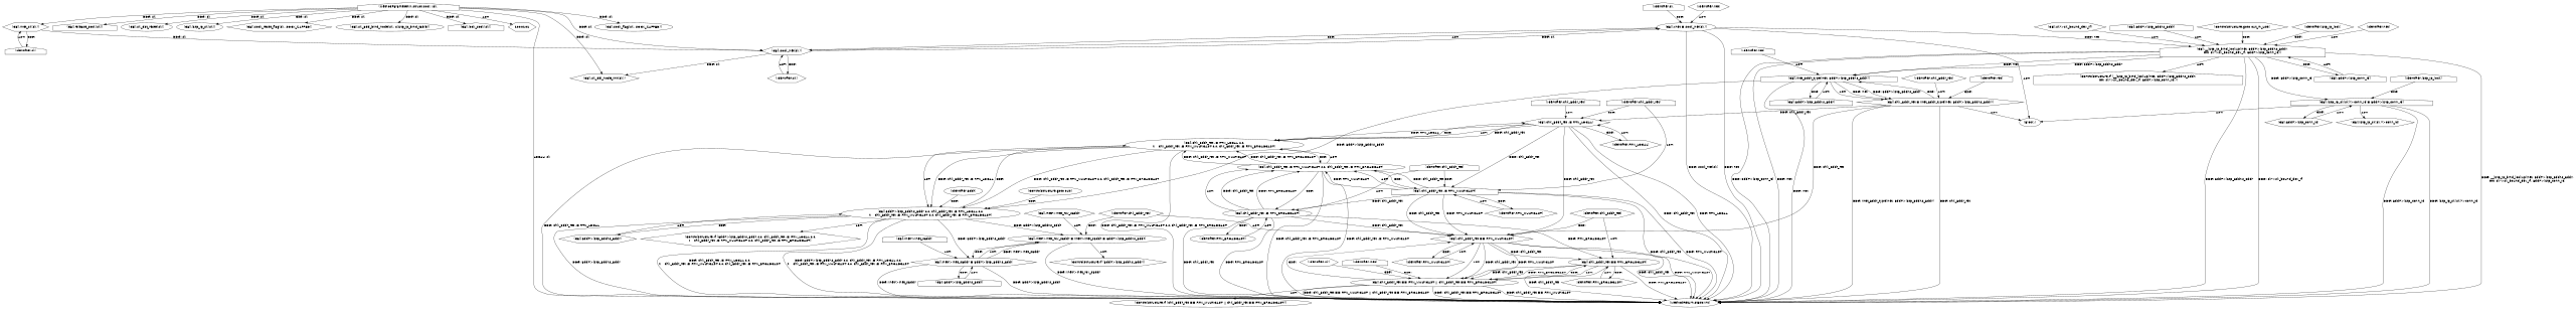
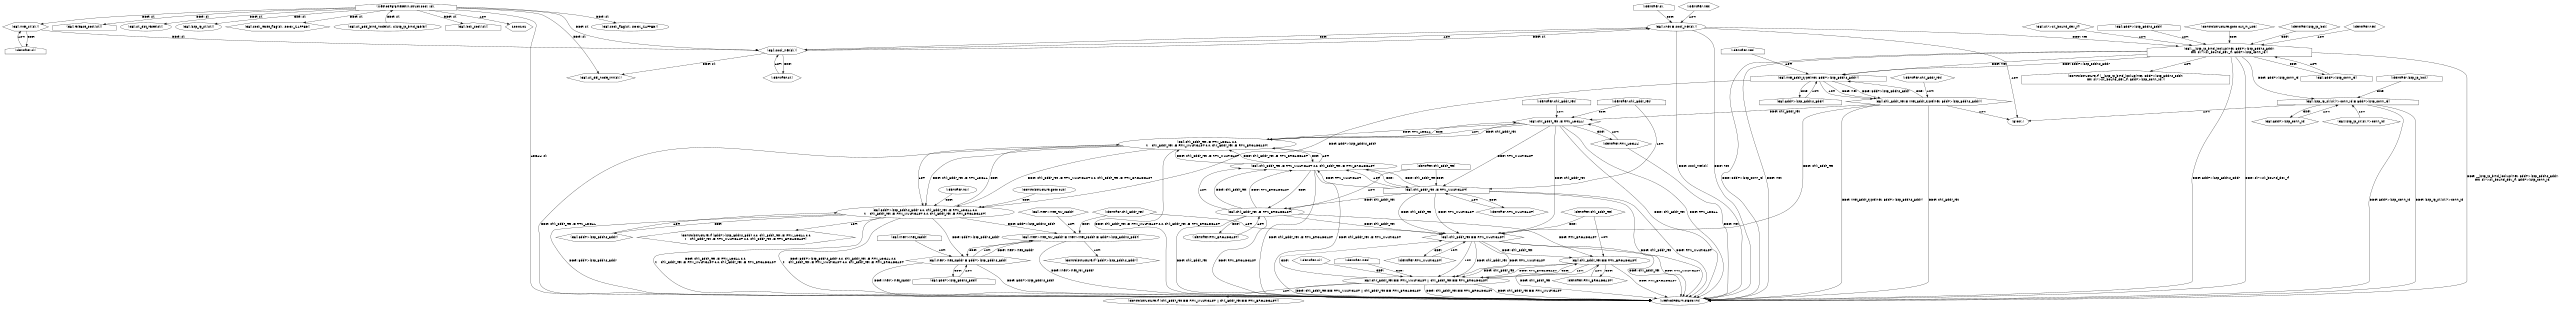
  digraph {
    fontname="DejaVu Sans"
    node [fontname="DejaVu Sans" shape=hexagon]
    edge [fontname="DejaVu Sans"]
    n1 [label="(Call,__l2tp_ip_bind_lookup(net, addr->l2tp_addr.s_addr,\n\t\t\t\t  sk->sk_bound_dev_if, addr->l2tp_conn_id))" shape=house]
    n2 [label="(Call,inet_addr_type(net, addr->l2tp_addr.s_addr))" shape=house]
    n3 [label="(Call,l2tp_ip_sk(sk)->conn_id = addr->l2tp_conn_id)" shape=house]
    n4 [label="(MethodReturn,static int)" shape=ellipse]
    n5 [label="(Call,addr->l2tp_conn_id)" shape=house]
    n6 [label="(ControlStructure,if (__l2tp_ip_bind_lookup(net, addr->l2tp_addr.s_addr,\n\t\t\t\t  sk->sk_bound_dev_if, addr->l2tp_conn_id)))" shape=house]
    n7 [label="(Call,chk_addr_ret = inet_addr_type(net, addr->l2tp_addr.s_addr))"]
    n8 [label="(Call,addr->l2tp_addr.s_addr && chk_addr_ret != RTN_LOCAL &&\n\t    chk_addr_ret != RTN_MULTICAST && chk_addr_ret != RTN_BROADCAST)" shape=ellipse]
    n9 [label="(Call,addr->l2tp_addr.s_addr)" shape=house]
    n10 [label="(Block,)" shape=ellipse]
    n11 [label="(Call,addr->l2tp_conn_id)"]
    n12 [label="(Call,*net = sock_net(sk))" shape=ellipse]
    n13 [label="(Call,sock_net(sk))"]
    n14 [label="(Identifier,sk)"]
    n15 [label="(Call,sk_del_node_init(sk))"]
    n16 [label="(Call,sock_flag(sk, SOCK_ZAPPED))" shape=ellipse]
    n17 [label="(Call,inet_sk(sk))"]
    n18 [label="(Identifier,sk)" shape=house]
    n19 [label="(MethodParameterIn,struct sock *sk)" shape=house]
    n20 [label="(Call,release_sock(sk))" shape=house]
    n21 [label="(Call,sk_dst_reset(sk))" shape=ellipse]
    n22 [label="(Call,l2tp_ip_sk(sk))" shape=ellipse]
    n23 [label="(Call,sock_reset_flag(sk, SOCK_ZAPPED))"]
    n24 [label="(Call,sk_add_bind_node(sk, &l2tp_ip_bind_table))" shape=ellipse]
    n25 [label="(Call,lock_sock(sk))" shape=house]
    1000101
    n27 [label="(Call,chk_addr_ret != RTN_LOCAL)"]
    n28 [label="(Call,chk_addr_ret == RTN_MULTICAST)"]
    n29 [label="(Call,chk_addr_ret != RTN_LOCAL &&\n\t    chk_addr_ret != RTN_MULTICAST && chk_addr_ret != RTN_BROADCAST)" shape=ellipse]
    n30 [label="(Call,inet->inet_rcv_saddr = inet->inet_saddr = addr->l2tp_addr.s_addr)" shape=ellipse]
    n31 [label="(Call,inet->inet_saddr = addr->l2tp_addr.s_addr)"]
    n32 [label="(Call,addr->l2tp_addr.s_addr)"]
    n33 [label="(ControlStructure,if (addr->l2tp_addr.s_addr && chk_addr_ret != RTN_LOCAL &&\n\t    chk_addr_ret != RTN_MULTICAST && chk_addr_ret != RTN_BROADCAST))"]
    n34 [label="(Call,chk_addr_ret != RTN_MULTICAST)" shape=house]
    n35 [label="(Identifier,RTN_LOCAL)"]
    n36 [label="(Call,chk_addr_ret == RTN_BROADCAST)" shape=ellipse]
    n37 [label="(Call,chk_addr_ret == RTN_MULTICAST || chk_addr_ret == RTN_BROADCAST)" shape=ellipse]
    n38 [label="(Identifier,RTN_MULTICAST)"]
    n39 [label="(Call,chk_addr_ret != RTN_MULTICAST && chk_addr_ret != RTN_BROADCAST)" shape=ellipse]
    n40 [label="(Call,chk_addr_ret != RTN_BROADCAST)" shape=ellipse]
    n41 [label="(Identifier,RTN_MULTICAST)"]
    n42 [label="(ControlStructure,if (addr->l2tp_addr.s_addr))"]
    n43 [label="(Call,addr->l2tp_addr.s_addr)" shape=house]
    n44 [label="(Identifier,RTN_BROADCAST)" shape=ellipse]
    n45 [label="(Identifier,RTN_BROADCAST)"]
    n46 [label="(ControlStructure,if (chk_addr_ret == RTN_MULTICAST || chk_addr_ret == RTN_BROADCAST))" shape=ellipse]
    n47 [label="(Identifier,chk_addr_ret)"]
-   n48 [label="(Identifier,ret)" shape=house]
    n49 [label="(Identifier,net)" shape=house]
-   n50 [label="(Identifier,addr)" shape=ellipse]
+   n50 [label="(Identifier,rcv)" shape=ellipse]
    n51 [label="(Identifier,inet)" shape=house]
    n52 [label="(Identifier,chk_addr_ret)" shape=house]
    n53 [label="(Identifier,chk_addr_ret)"]
    n54 [label="(ControlStructure,goto out;)" shape=ellipse]
    n55 [label="(Call,sk->sk_bound_dev_if)"]
    n56 [label="(Identifier,net)"]
    n57 [label="(Identifier,chk_addr_ret)" shape=house]
    n58 [label="(Identifier,l2tp_ip_lock)" shape=house]
    n59 [label="(Identifier,chk_addr_ret)"]
    n60 [label="(Identifier,chk_addr_ret)" shape=house]
    n61 [label="(Call,addr->l2tp_addr.s_addr)" shape=house]
    n62 [label="(Identifier,sk)" shape=house]
    n63 [label="(Call,l2tp_ip_sk(sk)->conn_id)"]
    n64 [label="(Identifier,sk)"]
    n65 [label="(ControlStructure,goto out_in_use;)"]
    n66 [label="(Call,inet->inet_saddr)" shape=house]
    n67 [label="(Identifier,l2tp_ip_lock)"]
    n68 [label="(Identifier,net)"]
    n69 [label="(Call,inet->inet_rcv_saddr)"]
    n1 -> n2 [label="DDG: net"]
    n1 -> n2 [label="DDG: addr->l2tp_addr.s_addr"]
    n1 -> n3 [label="DDG: addr->l2tp_conn_id"]
    n1 -> n4 [label="DDG: addr->l2tp_addr.s_addr"]
    n1 -> n4 [label="DDG: sk->sk_bound_dev_if"]
    n1 -> n4 [label="DDG: __l2tp_ip_bind_lookup(net, addr->l2tp_addr.s_addr,\n\t\t\t\t  sk->sk_bound_dev_if, addr->l2tp_conn_id)"]
    n1 -> n4 [label="DDG: addr->l2tp_conn_id"]
    n1 -> n4 [label="DDG: net"]
    n1 -> n5 [label="CFG: "]
    n1 -> n6 [label="AST: "]
-   n2 -> n4 [label="DDG: net"]
+   n35 -> n4 [label="DDG: net"]
    n2 -> n7 [label="AST: "]
    n2 -> n7 [label="DDG: net"]
    n2 -> n7 [label="DDG: addr->l2tp_addr.s_addr"]
    n2 -> n8 [label="DDG: addr->l2tp_addr.s_addr"]
    n2 -> n9 [label="CFG: "]
    n3 -> n4 [label="DDG: addr->l2tp_conn_id"]
    n3 -> n4 [label="DDG: l2tp_ip_sk(sk)->conn_id"]
    n3 -> n10 [label="AST: "]
    n3 -> n11 [label="CFG: "]
    n5 -> n1 [label="AST: "]
    n7 -> n2 [label="CFG: "]
    n7 -> n4 [label="DDG: inet_addr_type(net, addr->l2tp_addr.s_addr)"]
    n7 -> n4 [label="DDG: chk_addr_ret"]
    n7 -> n10 [label="AST: "]
    n7 -> n27 [label="DDG: chk_addr_ret"]
    n7 -> n28 [label="DDG: chk_addr_ret"]
    n8 -> n4 [label="DDG: addr->l2tp_addr.s_addr"]
    n8 -> n4 [label="DDG: chk_addr_ret != RTN_LOCAL &&\n\t    chk_addr_ret != RTN_MULTICAST && chk_addr_ret != RTN_BROADCAST"]
    n8 -> n4 [label="DDG: addr->l2tp_addr.s_addr && chk_addr_ret != RTN_LOCAL &&\n\t    chk_addr_ret != RTN_MULTICAST && chk_addr_ret != RTN_BROADCAST"]
    n8 -> n29 [label="CFG: "]
    n8 -> n30 [label="DDG: addr->l2tp_addr.s_addr"]
    n8 -> n31 [label="DDG: addr->l2tp_addr.s_addr"]
    n8 -> n32 [label="CFG: "]
    n8 -> n33 [label="AST: "]
    n9 -> n2 [label="AST: "]
    n11 -> n3 [label="AST: "]
    n12 -> n1 [label="DDG: net"]
    n12 -> n4 [label="DDG: sock_net(sk)"]
    n12 -> n4 [label="DDG: net"]
    n12 -> n10 [label="AST: "]
    n12 -> n13 [label="CFG: "]
    n13 -> n12 [label="AST: "]
    n13 -> n12 [label="DDG: sk"]
    n13 -> n14 [label="CFG: "]
    n13 -> n15 [label="DDG: sk"]
    n14 -> n13 [label="AST: "]
    n17 -> n13 [label="DDG: sk"]
    n17 -> n18 [label="CFG: "]
    n18 -> n17 [label="AST: "]
    n19 -> n4 [label="LOCAL: sk"]
    n19 -> n13 [label="DDG: sk"]
    n19 -> n15 [label="DDG: sk"]
    n19 -> n16 [label="DDG: sk"]
    n19 -> n17 [label="DDG: sk"]
    n19 -> n20 [label="DDG: sk"]
    n19 -> n21 [label="DDG: sk"]
    n19 -> n22 [label="CFG: sk"]
    n19 -> n23 [label="DDG: sk"]
-   n19 -> n24 [label="DDG: sk"]
+   n24 -> n19 [label="DDG: sk"]
    n19 -> n25 [label="DDG: sk"]
    n19 -> 1000101 [label="AST: "]
    n27 -> n4 [label="DDG: chk_addr_ret"]
    n27 -> n4 [label="DDG: RTN_LOCAL"]
    n27 -> n28 [label="DDG: chk_addr_ret"]
    n27 -> n29 [label="AST: "]
    n27 -> n29 [label="DDG: chk_addr_ret"]
    n27 -> n29 [label="DDG: RTN_LOCAL"]
-   n27 -> n34 [label="DDG: chk_addr_ret"]
+   n27 -> n34 [label="DDG: RTN_MULTICAST"]
    n27 -> n35 [label="CFG: "]
    n28 -> n4 [label="DDG: chk_addr_ret"]
    n28 -> n4 [label="DDG: RTN_MULTICAST"]
    n28 -> n36 [label="DDG: chk_addr_ret"]
    n28 -> n37 [label="AST: "]
    n28 -> n37 [label="DDG: chk_addr_ret"]
    n28 -> n37 [label="DDG: RTN_MULTICAST"]
    n28 -> n38 [label="CFG: "]
    n29 -> n4 [label="DDG: chk_addr_ret != RTN_LOCAL"]
    n29 -> n4 [label="DDG: chk_addr_ret != RTN_MULTICAST && chk_addr_ret != RTN_BROADCAST"]
    n29 -> n8 [label="AST: "]
    n29 -> n8 [label="DDG: chk_addr_ret != RTN_LOCAL"]
    n29 -> n8 [label="DDG: chk_addr_ret != RTN_MULTICAST && chk_addr_ret != RTN_BROADCAST"]
    n29 -> n27 [label="CFG: "]
    n29 -> n39 [label="CFG: "]
    n30 -> n4 [label="DDG: inet->inet_rcv_saddr"]
    n30 -> n31 [label="CFG: "]
    n30 -> n42 [label="AST: "]
    n31 -> n4 [label="DDG: inet->inet_saddr"]
    n31 -> n4 [label="DDG: addr->l2tp_addr.s_addr"]
    n31 -> n30 [label="AST: "]
    n31 -> n30 [label="DDG: inet->inet_saddr"]
    n31 -> n43 [label="CFG: "]
    n32 -> n8 [label="AST: "]
    n34 -> n4 [label="DDG: chk_addr_ret"]
    n34 -> n4 [label="DDG: RTN_MULTICAST"]
    n34 -> n28 [label="DDG: chk_addr_ret"]
    n34 -> n28 [label="DDG: RTN_MULTICAST"]
    n34 -> n39 [label="AST: "]
    n34 -> n39 [label="DDG: chk_addr_ret"]
    n34 -> n39 [label="DDG: RTN_MULTICAST"]
    n34 -> n40 [label="DDG: chk_addr_ret"]
    n34 -> n41 [label="CFG: "]
    n35 -> n27 [label="AST: "]
    n36 -> n4 [label="DDG: chk_addr_ret"]
    n36 -> n4 [label="DDG: RTN_BROADCAST"]
    n36 -> n37 [label="AST: "]
    n36 -> n37 [label="DDG: chk_addr_ret"]
    n36 -> n37 [label="DDG: RTN_BROADCAST"]
    n36 -> n45 [label="CFG: "]
    n37 -> n4 [label="DDG: chk_addr_ret == RTN_MULTICAST || chk_addr_ret == RTN_BROADCAST"]
    n37 -> n4 [label="DDG: chk_addr_ret == RTN_BROADCAST"]
    n37 -> n4 [label="DDG: chk_addr_ret == RTN_MULTICAST"]
    n37 -> n28 [label="CFG: "]
    n37 -> n36 [label="CFG: "]
    n37 -> n46 [label="AST: "]
    n38 -> n28 [label="AST: "]
    n39 -> n4 [label="DDG: chk_addr_ret != RTN_BROADCAST"]
    n39 -> n4 [label="DDG: chk_addr_ret != RTN_MULTICAST"]
    n39 -> n29 [label="AST: "]
    n39 -> n29 [label="DDG: chk_addr_ret != RTN_MULTICAST"]
    n39 -> n29 [label="DDG: chk_addr_ret != RTN_BROADCAST"]
    n39 -> n34 [label="CFG: "]
    n39 -> n40 [label="CFG: "]
    n40 -> n4 [label="DDG: chk_addr_ret"]
    n40 -> n4 [label="DDG: RTN_BROADCAST"]
    n40 -> n28 [label="DDG: chk_addr_ret"]
    n40 -> n36 [label="DDG: RTN_BROADCAST"]
    n40 -> n39 [label="AST: "]
    n40 -> n39 [label="DDG: chk_addr_ret"]
    n40 -> n39 [label="DDG: RTN_BROADCAST"]
    n40 -> n44 [label="CFG: "]
    n41 -> n34 [label="AST: "]
    n43 -> n31 [label="AST: "]
    n44 -> n40 [label="AST: "]
    n45 -> n36 [label="AST: "]
    n47 -> n28 [label="AST: "]
    n47 -> n30 [label="CFG: "]
-   n48 -> n7 [label="CFG: "]
    n49 -> n2 [label="AST: "]
    n50 -> n8 [label="CFG: "]
    n51 -> n37 [label="CFG: "]
    n52 -> n27 [label="AST: "]
    n53 -> n7 [label="AST: "]
    n54 -> n8 [label="CFG: "]
    n55 -> n1 [label="AST: "]
    n56 -> n12 [label="AST: "]
    n57 -> n27 [label="CFG: "]
    n57 -> n34 [label="AST: "]
    n58 -> n3 [label="CFG: "]
    n59 -> n28 [label="CFG: "]
    n59 -> n36 [label="AST: "]
    n60 -> n34 [label="CFG: "]
    n60 -> n40 [label="AST: "]
    n61 -> n1 [label="AST: "]
    n62 -> n12 [label="CFG: "]
-   n3 -> n63 [label="AST: "]
+   n63 -> n3 [label="AST: "]
    n64 -> n37 [label="CFG: "]
    n65 -> n1 [label="CFG: "]
    n66 -> n31 [label="AST: "]
    n67 -> n1 [label="CFG: "]
    n68 -> n1 [label="AST: "]
    n69 -> n30 [label="AST: "]
  }
